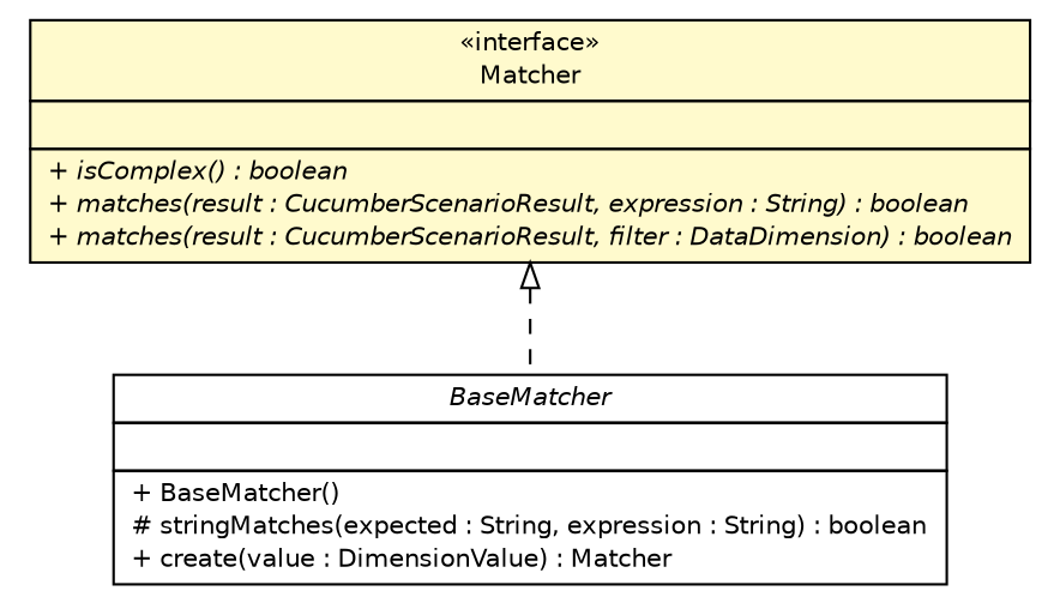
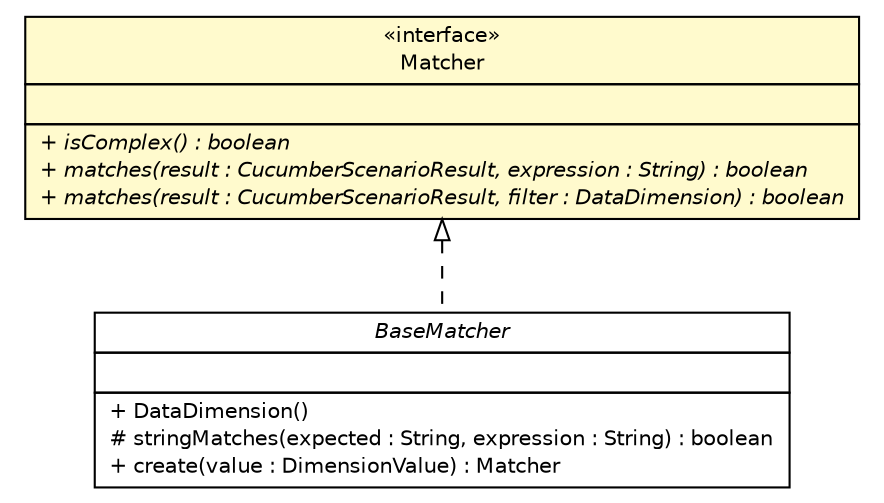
  digraph {
    nodesep=0.25
    ranksep=0.5
    node [fontcolor=black fontname=Helvetica fontsize=10.0 shape=plaintext]
    n1 [label=<<table title="com.github.mkolisnyk.cucumber.reporting.types.breakdown.matchers.Matcher" border="0" cellborder="1" cellspacing="0" cellpadding="2" port="p" bgcolor="lemonChiffon" href="./Matcher.html"> 		<tr><td><table border="0" cellspacing="0" cellpadding="1"> <tr><td align="center" balign="center"> &#171;interface&#187; </td></tr> <tr><td align="center" balign="center"> Matcher </td></tr> 		</table></td></tr> 		<tr><td><table border="0" cellspacing="0" cellpadding="1"> <tr><td align="left" balign="left">  </td></tr> 		</table></td></tr> 		<tr><td><table border="0" cellspacing="0" cellpadding="1"> <tr><td align="left" balign="left"><font face="Helvetica-Oblique" point-size="10.0"> + isComplex() : boolean </font></td></tr> <tr><td align="left" balign="left"><font face="Helvetica-Oblique" point-size="10.0"> + matches(result : CucumberScenarioResult, expression : String) : boolean </font></td></tr> <tr><td align="left" balign="left"><font face="Helvetica-Oblique" point-size="10.0"> + matches(result : CucumberScenarioResult, filter : DataDimension) : boolean </font></td></tr> 		</table></td></tr> 		</table>>]
-   n2 [label=<<table title="com.github.mkolisnyk.cucumber.reporting.types.breakdown.matchers.BaseMatcher" border="0" cellborder="1" cellspacing="0" cellpadding="2" port="p" href="./BaseMatcher.html"> 		<tr><td><table border="0" cellspacing="0" cellpadding="1"> <tr><td align="center" balign="center"><font face="Helvetica-Oblique"> BaseMatcher </font></td></tr> 		</table></td></tr> 		<tr><td><table border="0" cellspacing="0" cellpadding="1"> <tr><td align="left" balign="left">  </td></tr> 		</table></td></tr> 		<tr><td><table border="0" cellspacing="0" cellpadding="1"> <tr><td align="left" balign="left"> + BaseMatcher() </td></tr> <tr><td align="left" balign="left"> # stringMatches(expected : String, expression : String) : boolean </td></tr> <tr><td align="left" balign="left"> + create(value : DimensionValue) : Matcher </td></tr> 		</table></td></tr> 		</table>>]
+   n2 [label=<<table title="com.github.mkolisnyk.cucumber.reporting.types.breakdown.matchers.BaseMatcher" border="0" cellborder="1" cellspacing="0" cellpadding="2" port="p" href="./BaseMatcher.html"> 		<tr><td><table border="0" cellspacing="0" cellpadding="1"> <tr><td align="center" balign="center"><font face="Helvetica-Oblique"> BaseMatcher </font></td></tr> 		</table></td></tr> 		<tr><td><table border="0" cellspacing="0" cellpadding="1"> <tr><td align="left" balign="left">  </td></tr> 		</table></td></tr> 		<tr><td><table border="0" cellspacing="0" cellpadding="1"> <tr><td align="left" balign="left"> + DataDimension() </td></tr> <tr><td align="left" balign="left"> # stringMatches(expected : String, expression : String) : boolean </td></tr> <tr><td align="left" balign="left"> + create(value : DimensionValue) : Matcher </td></tr> 		</table></td></tr> 		</table>>]
    n1 -> n2 [arrowtail=empty dir=back fontname=Helvetica fontsize=10 headport=p labelfontname=Helvetica labelfontsize=10 style=dashed tailport=p]
  }
